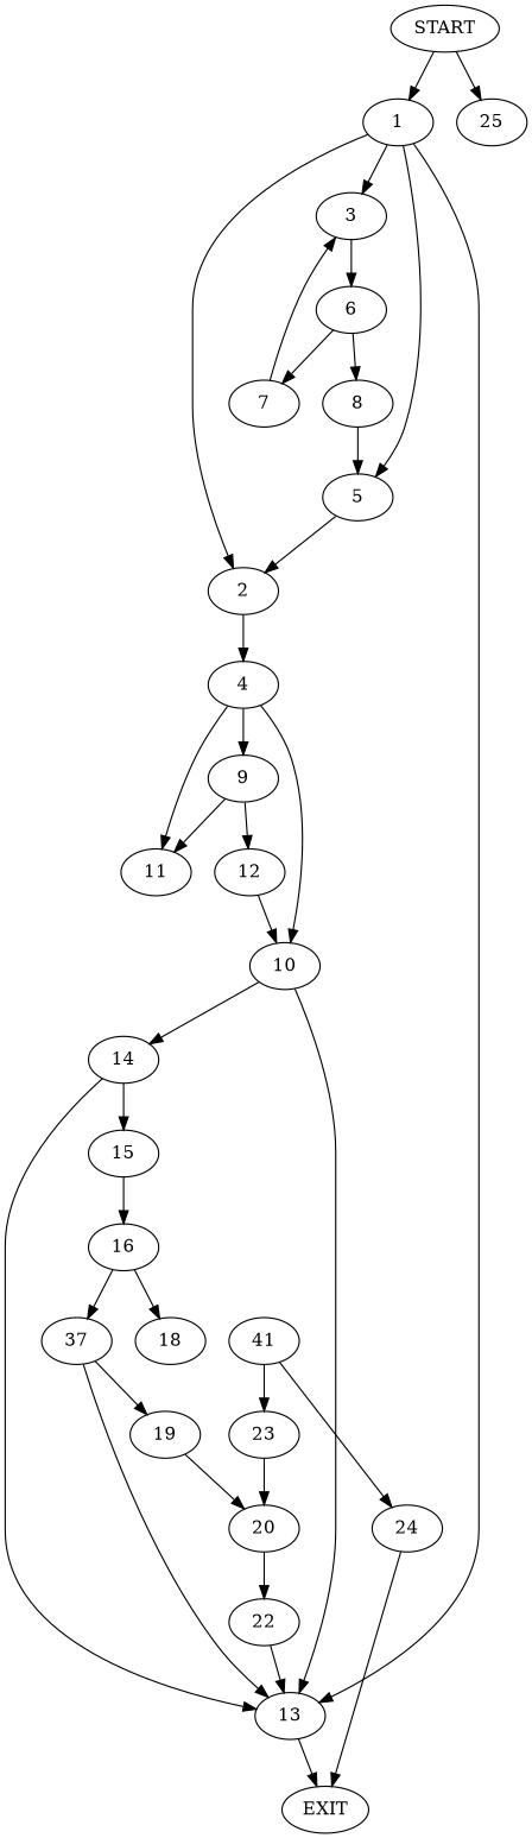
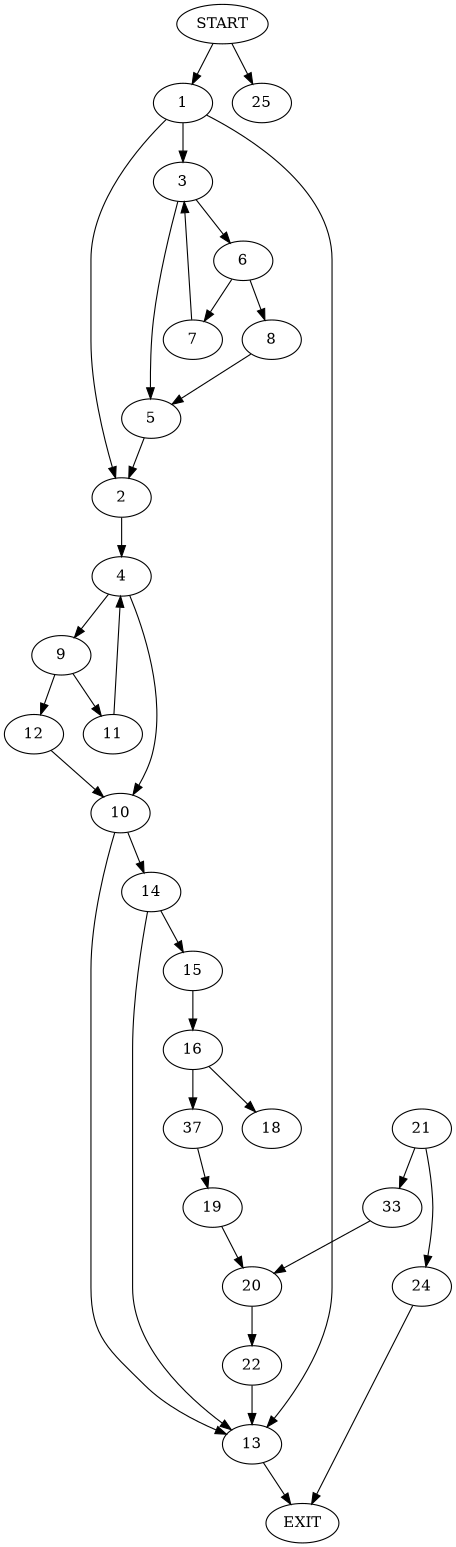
  digraph {
    n1 [label=START]
    1
    25
    2
    3
    13
    n7 [label=EXIT]
    4
    5
    6
    9
    10
    7
    8
    11
    12
    14
    15
    16
    n20 [label=37]
    18
    19
    20
    22
-   21 [label=41]
-   23
+   21
+   23 [label=33]
    24
    n1 -> 1
    n1 -> 25
    1 -> 2
    1 -> 3
    1 -> 13
    2 -> 4
-   1 -> 5
+   3 -> 5
    3 -> 6
    13 -> n7
    4 -> 9
    4 -> 10
    5 -> 2
    6 -> 7
    6 -> 8
    9 -> 11
    9 -> 12
    10 -> 13
    10 -> 14
    7 -> 3
    8 -> 5
-   4 -> 11
+   11 -> 4
    12 -> 10
    14 -> 13
    14 -> 15
    15 -> 16
    16 -> n20
    16 -> 18
-   n20 -> 13
    n20 -> 19
    19 -> 20
    20 -> 22
    22 -> 13
    21 -> 23
    21 -> 24
    23 -> 20
    24 -> n7
  }
